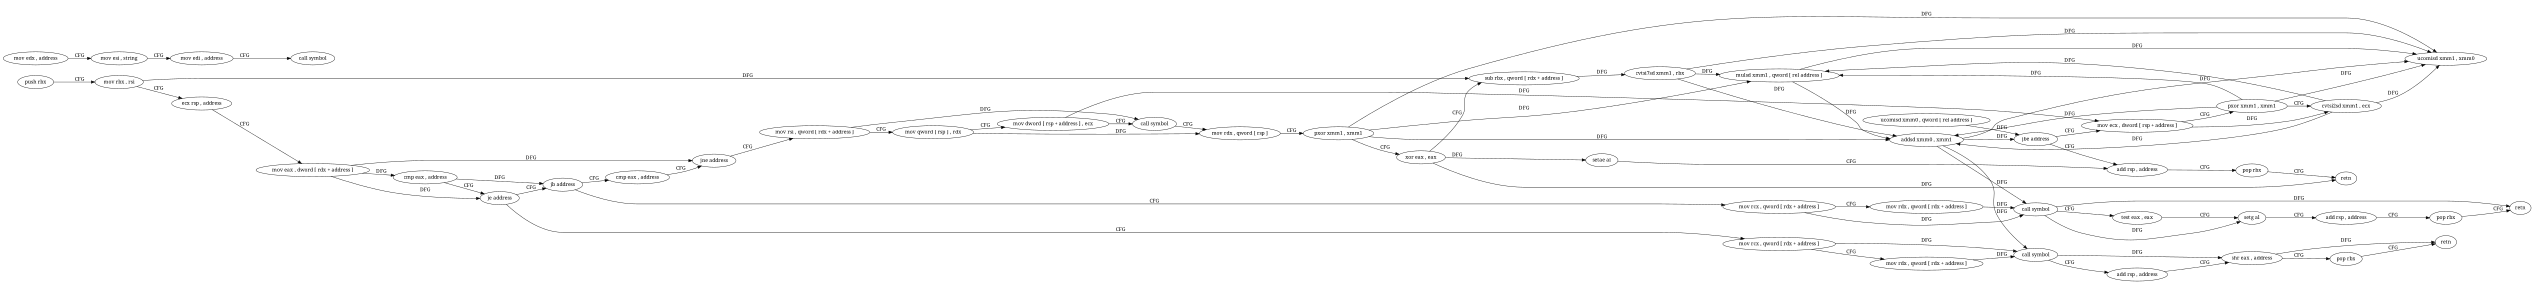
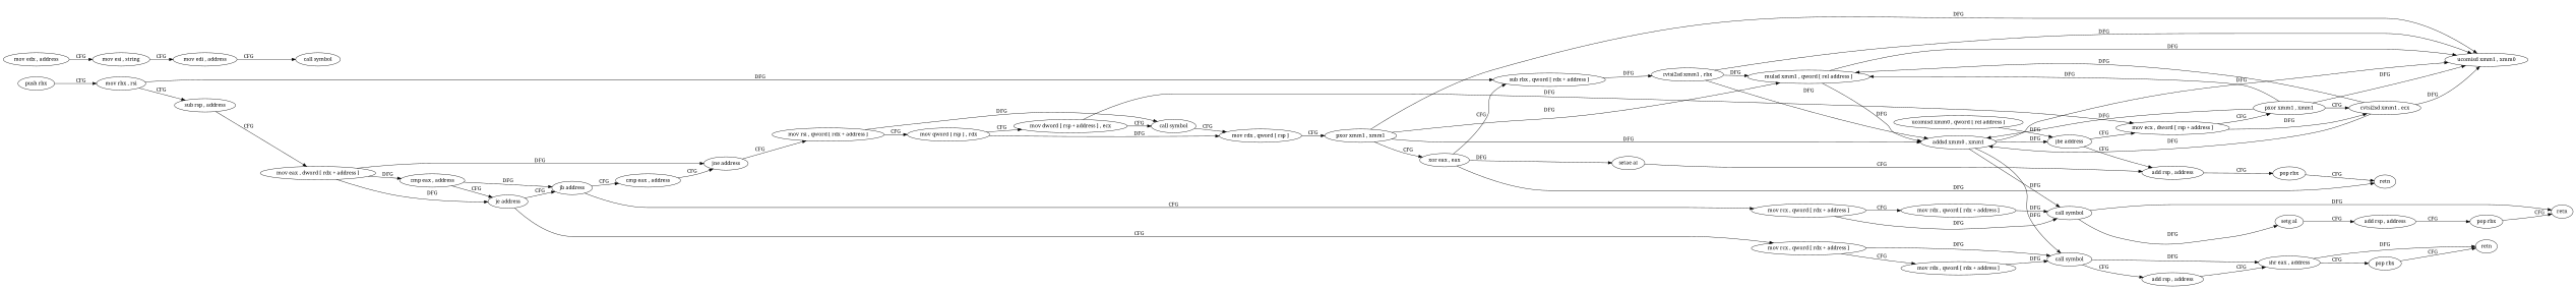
  digraph {
    fontname="Noto Serif"
    rankdir=LR
    node [fontname="Noto Serif"]
    edge [fontname="Noto Serif"]
    n1 [label="push rbx"]
    n2 [label="mov rbx , rsi"]
-   n3 [label="ecx rsp , address"]
+   n3 [label="sub rsp , address"]
    n4 [label="sub rbx , qword [ rdx + address ]"]
    n5 [label="mov eax , dword [ rdx + address ]"]
-   n6 [label="cvtsi7sd xmm1 , rbx"]
+   n6 [label="cvtsi2sd xmm1 , rbx"]
    n7 [label="cmp eax , address"]
    n8 [label="je address"]
    n9 [label="jne address"]
    n10 [label="jb address"]
    n11 [label="mov rcx , qword [ rdx + address ]"]
    n12 [label="mov rsi , qword [ rdx + address ]"]
    n13 [label="mov rcx , qword [ rdx + address ]"]
    n14 [label="cmp eax , address"]
    n15 [label="mov rdx , qword [ rdx + address ]"]
    n16 [label="call symbol"]
    n17 [label="add rsp , address"]
    n18 [label="shr eax , address"]
    n19 [label="mov rdx , qword [ rdx + address ]"]
    n20 [label="call symbol"]
    n21 [label="pop rbx"]
    n22 [label=retn]
-   n23 [label="test eax , eax"]
    n24 [label="setg al"]
    n25 [label=retn]
    n26 [label="add rsp , address"]
    n27 [label="pop rbx"]
    n28 [label="mov qword [ rsp ] , rdx"]
    n29 [label="call symbol"]
    n30 [label="mov edx , address"]
    n31 [label="mov esi , string"]
    n32 [label="mov dword [ rsp + address ] , ecx"]
    n33 [label="mov rdx , qword [ rsp ]"]
    n34 [label="mov edi , address"]
    n35 [label="call symbol"]
    n36 [label="mov ecx , dword [ rsp + address ]"]
    n37 [label="pxor xmm1 , xmm1"]
    n38 [label="pxor xmm1 , xmm1"]
    n39 [label="cvtsi2sd xmm1 , ecx"]
    n40 [label="xor eax , eax"]
    n41 [label="mulsd xmm1 , qword [ rel address ]"]
    n42 [label="addsd xmm0 , xmm1"]
    n43 [label="ucomisd xmm1 , xmm0"]
    n44 [label=retn]
    n45 [label="setae al"]
    n46 [label="jbe address"]
    n47 [label="add rsp , address"]
    n48 [label="ucomisd xmm0 , qword [ rel address ]"]
    n49 [label="pop rbx"]
    n1 -> n2 [label=CFG]
    n2 -> n3 [label=CFG]
    n2 -> n4 [label=DFG]
    n3 -> n5 [label=CFG]
    n4 -> n6 [label=DFG]
    n5 -> n7 [label=DFG]
    n5 -> n8 [label=DFG]
    n5 -> n9 [label=DFG]
    n6 -> n41 [label=DFG]
    n6 -> n42 [label=DFG]
    n6 -> n43 [label=DFG]
    n7 -> n8 [label=CFG]
    n7 -> n10 [label=DFG]
    n8 -> n10 [label=CFG]
    n8 -> n11 [label=CFG]
    n9 -> n12 [label=CFG]
    n10 -> n13 [label=CFG]
    n10 -> n14 [label=CFG]
    n11 -> n15 [label=CFG]
    n11 -> n16 [label=DFG]
    n12 -> n28 [label=CFG]
    n12 -> n29 [label=DFG]
    n13 -> n19 [label=CFG]
    n13 -> n20 [label=DFG]
    n14 -> n9 [label=CFG]
    n15 -> n16 [label=DFG]
    n16 -> n17 [label=CFG]
    n16 -> n18 [label=DFG]
    n17 -> n18 [label=CFG]
    n18 -> n21 [label=CFG]
    n18 -> n22 [label=DFG]
    n19 -> n20 [label=DFG]
-   n20 -> n23 [label=CFG]
    n20 -> n24 [label=DFG]
    n20 -> n25 [label=DFG]
    n21 -> n22 [label=CFG]
-   n23 -> n24 [label=CFG]
    n24 -> n26 [label=CFG]
    n26 -> n27 [label=CFG]
    n27 -> n25 [label=CFG]
    n28 -> n32 [label=CFG]
    n28 -> n33 [label=DFG]
    n29 -> n33 [label=CFG]
    n30 -> n31 [label=CFG]
    n31 -> n34 [label=CFG]
    n32 -> n29 [label=CFG]
    n32 -> n36 [label=DFG]
    n33 -> n37 [label=CFG]
    n34 -> n35 [label=CFG]
    n36 -> n38 [label=CFG]
    n36 -> n39 [label=DFG]
    n37 -> n40 [label=CFG]
    n37 -> n41 [label=DFG]
    n37 -> n42 [label=DFG]
    n37 -> n43 [label=DFG]
    n38 -> n39 [label=CFG]
    n38 -> n41 [label=DFG]
    n38 -> n42 [label=DFG]
    n38 -> n43 [label=DFG]
    n39 -> n41 [label=DFG]
    n39 -> n42 [label=DFG]
    n39 -> n43 [label=DFG]
    n40 -> n4 [label=CFG]
    n40 -> n44 [label=DFG]
    n40 -> n45 [label=DFG]
    n41 -> n42 [label=DFG]
    n41 -> n43 [label=DFG]
    n42 -> n16 [label=DFG]
    n42 -> n20 [label=DFG]
    n42 -> n43 [label=DFG]
    n42 -> n46 [label=DFG]
    n45 -> n47 [label=CFG]
    n46 -> n36 [label=CFG]
    n46 -> n47 [label=CFG]
    n47 -> n49 [label=CFG]
    n48 -> n46 [label=DFG]
    n49 -> n44 [label=CFG]
  }
